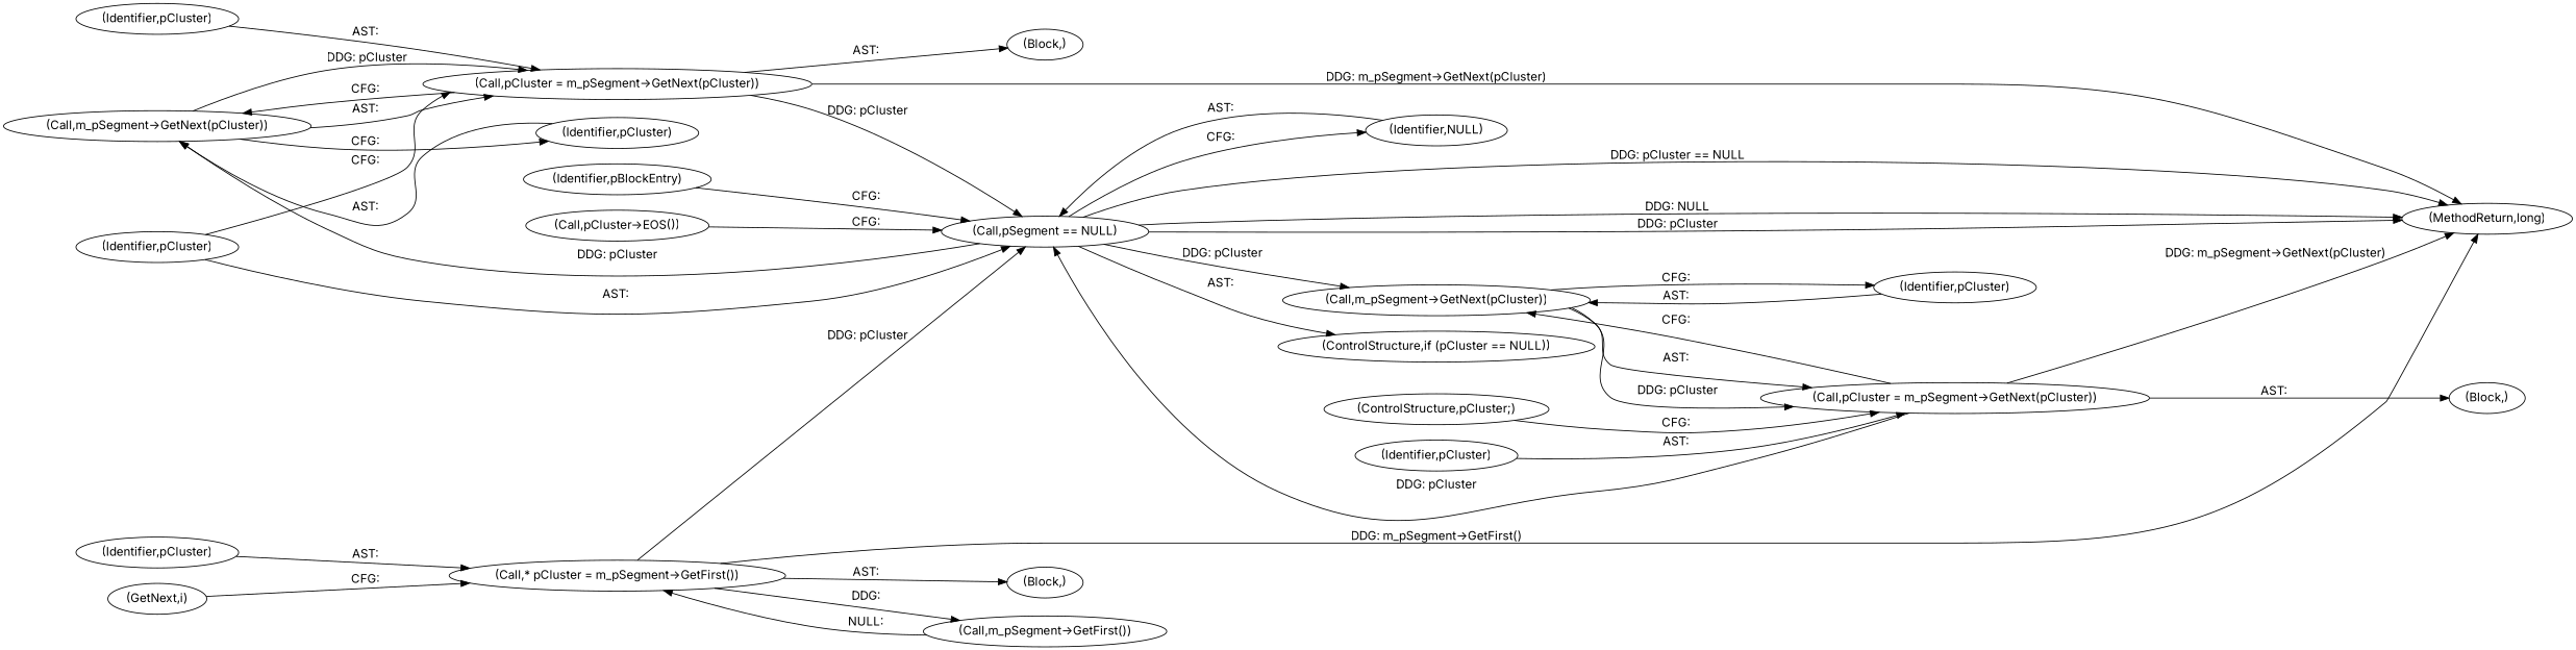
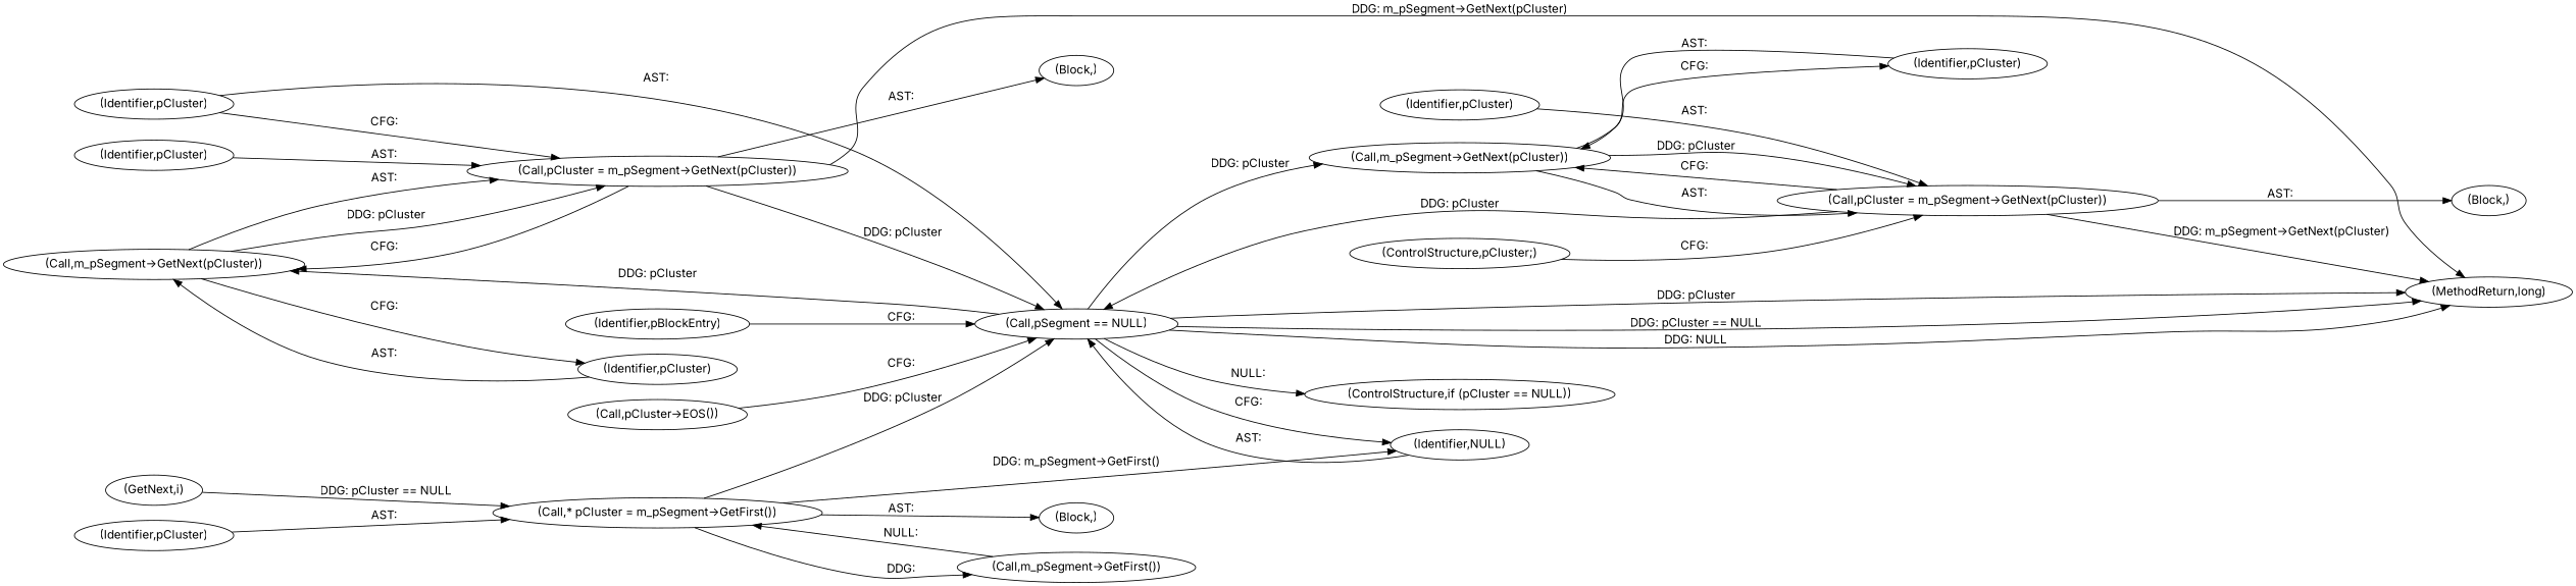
  digraph {
    fontname=Inter
    rankdir=LR
    node [fontname=Inter]
    edge [fontname=Inter]
    n1 [label="(Call,m_pSegment->GetNext(pCluster))"]
    n2 [label="(Call,pCluster = m_pSegment->GetNext(pCluster))"]
    n3 [label="(Identifier,pCluster)"]
    n4 [label="(Call,pSegment == NULL)"]
    n5 [label="(MethodReturn,long)"]
    n6 [label="(Block,)"]
    n7 [label="(Call,m_pSegment->GetNext(pCluster))"]
    n8 [label="(ControlStructure,if (pCluster == NULL))"]
    n9 [label="(Identifier,NULL)"]
    n10 [label="(Call,pCluster = m_pSegment->GetNext(pCluster))"]
    n11 [label="(Identifier,pCluster)"]
    n12 [label="(Call,* pCluster = m_pSegment->GetFirst())"]
    n13 [label="(Call,m_pSegment->GetFirst())"]
    n14 [label="(Block,)"]
    n15 [label="(Block,)"]
    n16 [label="(Identifier,pCluster)"]
    n17 [label="(Identifier,pBlockEntry)"]
    n18 [label="(ControlStructure,pCluster;)"]
    n19 [label="(Identifier,pCluster)"]
    n20 [label="(Call,pCluster->EOS())"]
    n21 [label="(Identifier,pCluster)"]
    n22 [label="(GetNext,i)"]
    n23 [label="(Identifier,pCluster)"]
    n1 -> n2 [label="AST: "]
    n1 -> n2 [label="DDG: pCluster"]
    n1 -> n3 [label="CFG: "]
    n2 -> n1 [label="CFG: "]
    n2 -> n4 [label="DDG: pCluster"]
    n2 -> n5 [label="DDG: m_pSegment->GetNext(pCluster)"]
    n2 -> n6 [label="AST: "]
    n3 -> n1 [label="AST: "]
    n4 -> n1 [label="DDG: pCluster"]
    n4 -> n5 [label="DDG: pCluster == NULL"]
    n4 -> n5 [label="DDG: NULL"]
    n4 -> n5 [label="DDG: pCluster"]
    n4 -> n7 [label="DDG: pCluster"]
-   n4 -> n8 [label="AST: "]
+   n4 -> n8 [label="NULL: "]
    n4 -> n9 [label="CFG: "]
    n7 -> n10 [label="AST: "]
    n7 -> n10 [label="DDG: pCluster"]
    n7 -> n11 [label="CFG: "]
    n9 -> n4 [label="AST: "]
    n10 -> n4 [label="DDG: pCluster"]
    n10 -> n5 [label="DDG: m_pSegment->GetNext(pCluster)"]
    n10 -> n7 [label="CFG: "]
    n10 -> n15 [label="AST: "]
    n11 -> n7 [label="AST: "]
    n12 -> n4 [label="DDG: pCluster"]
-   n12 -> n5 [label="DDG: m_pSegment->GetFirst()"]
+   n12 -> n9 [label="DDG: m_pSegment->GetFirst()"]
    n12 -> n13 [label="DDG: "]
    n12 -> n14 [label="AST: "]
    n13 -> n12 [label="NULL: "]
    n16 -> n2 [label="CFG: "]
    n16 -> n4 [label="AST: "]
    n17 -> n4 [label="CFG: "]
    n18 -> n10 [label="CFG: "]
    n19 -> n10 [label="AST: "]
    n20 -> n4 [label="CFG: "]
    n21 -> n2 [label="AST: "]
-   n22 -> n12 [label="CFG: "]
+   n22 -> n12 [label="DDG: pCluster == NULL"]
    n23 -> n12 [label="AST: "]
  }
